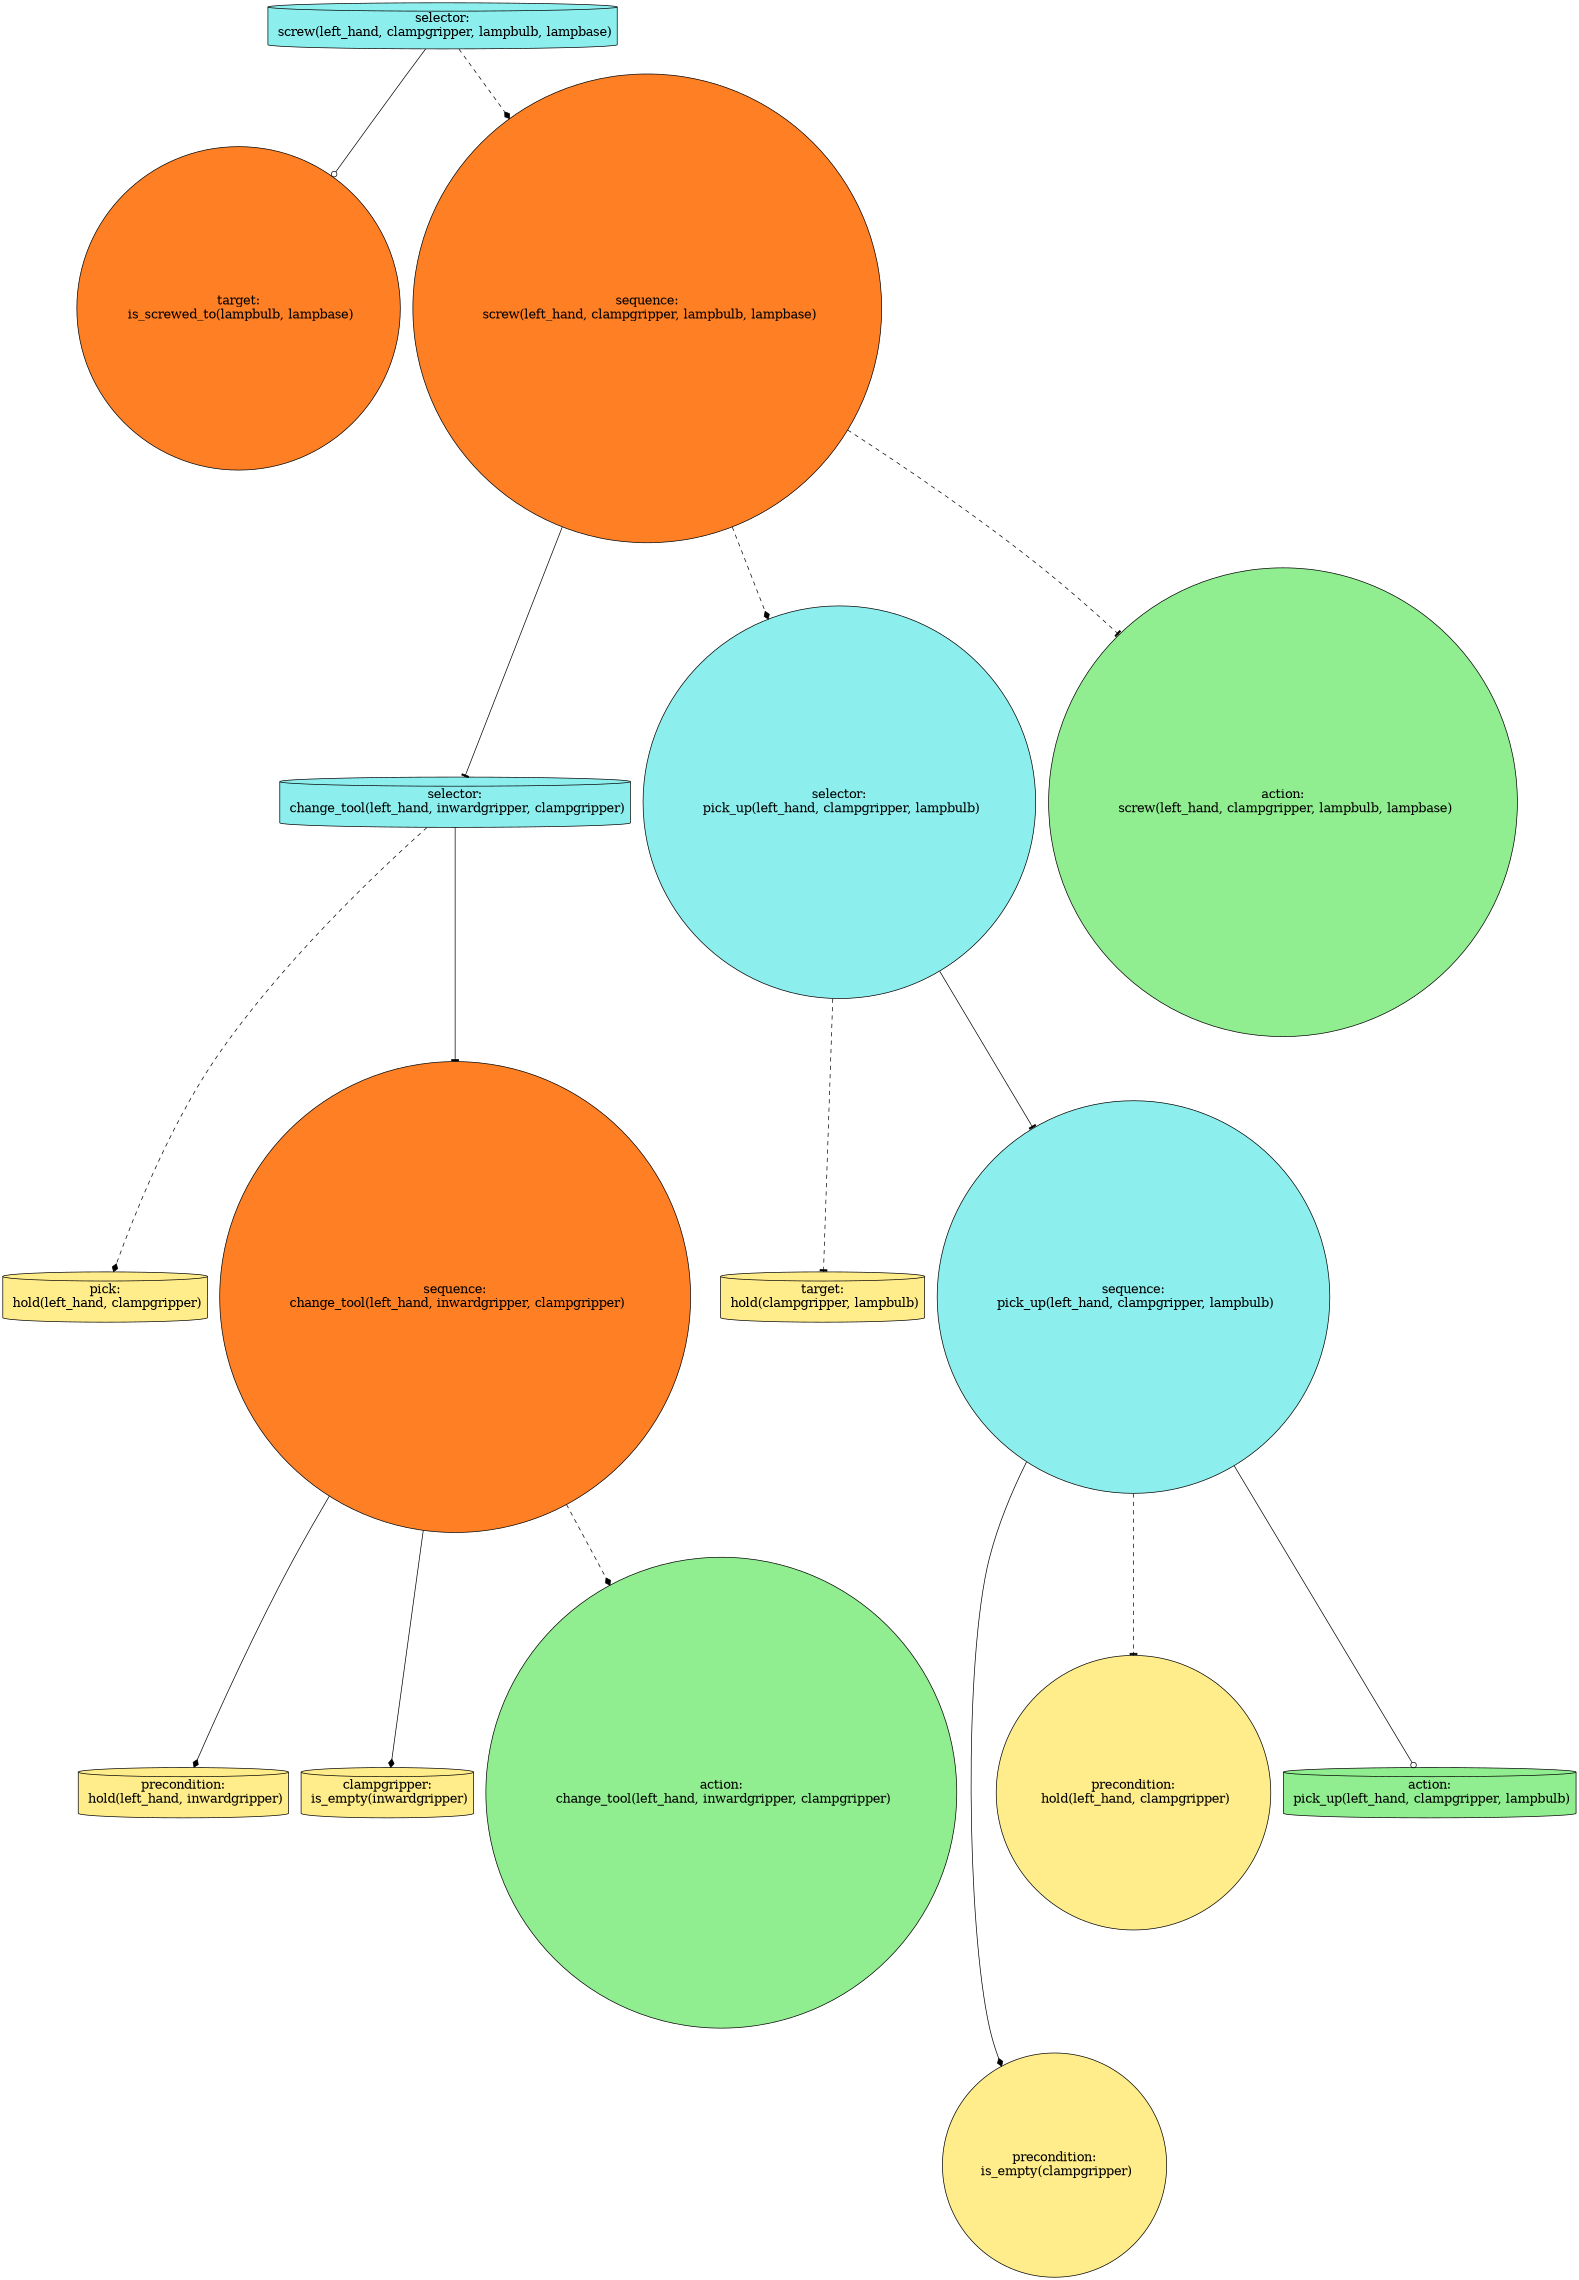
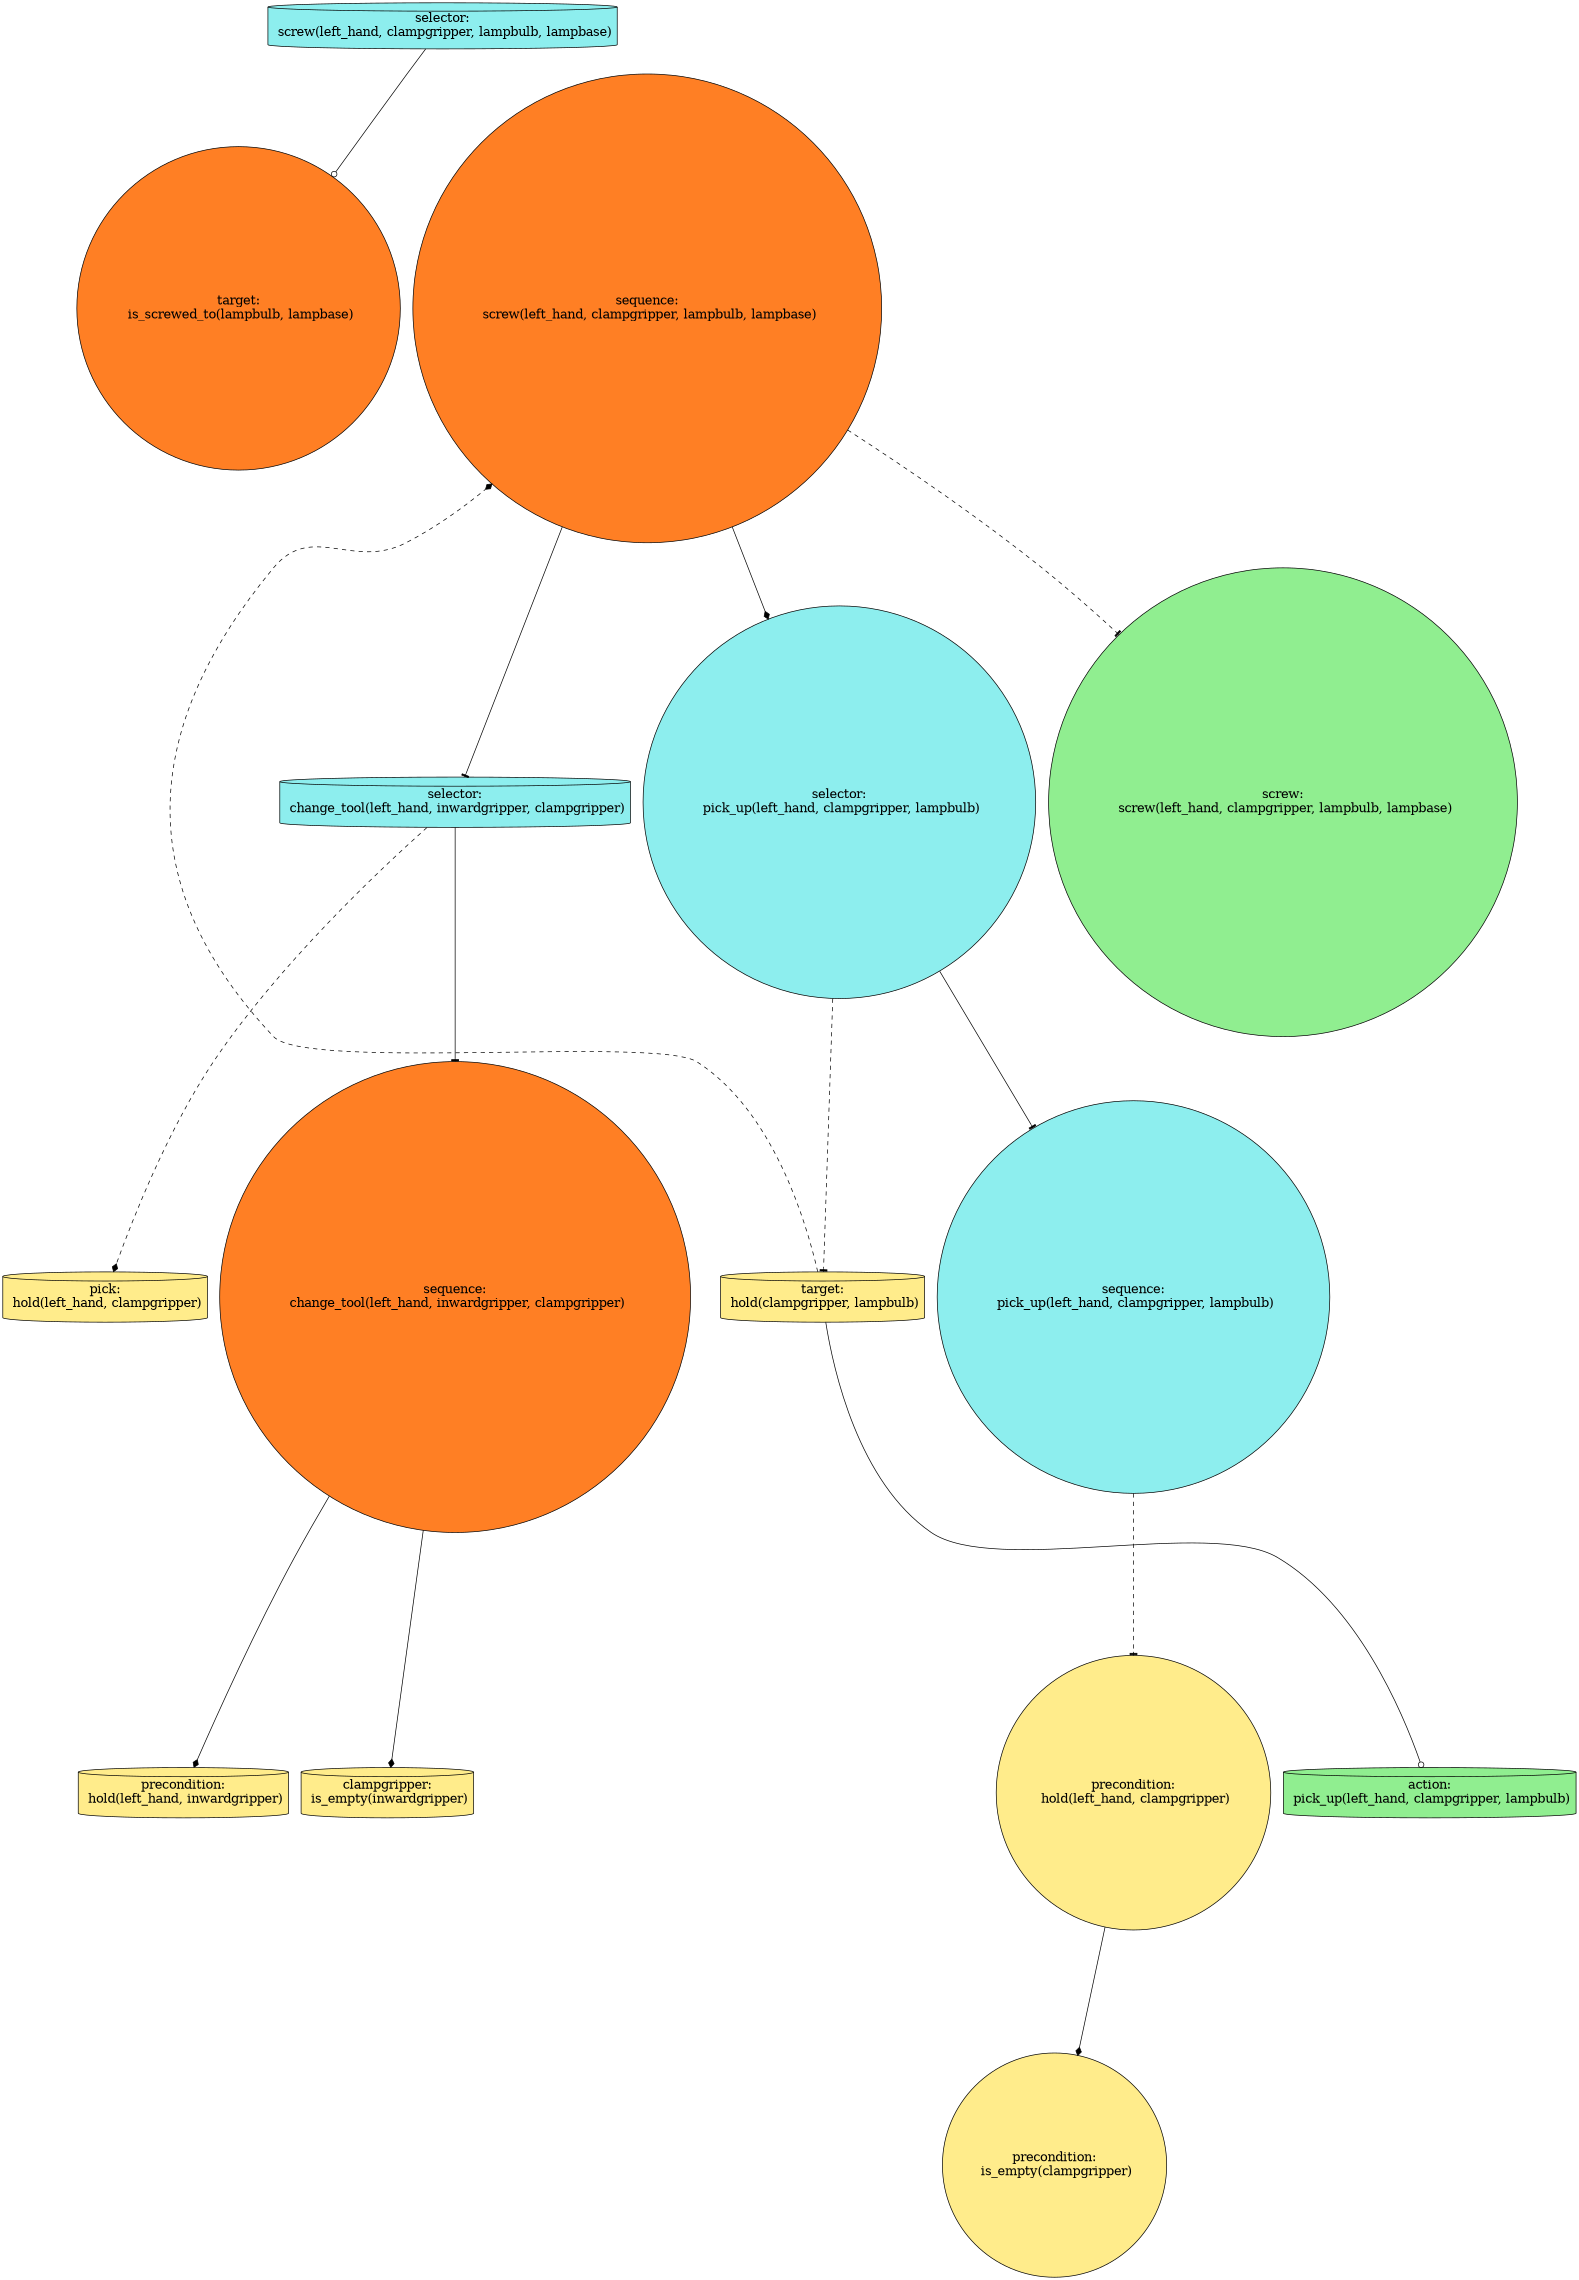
  digraph {
    fontname="times-roman"
    ordering=out
    node [fillcolor=lightgoldenrod1 fontcolor=black fontname="times-roman" fontsize=18 shape=circle style=filled]
    edge [arrowhead=diamond fontname="times-roman" style=solid]
    n1 [fillcolor=darkslategray2 label="selector:\n screw(left_hand, clampgripper, lampbulb, lampbase)" shape=cylinder]
    n2 [fillcolor=chocolate1 height=1.0 label="target:\n is_screwed_to(lampbulb, lampbase)"]
    n3 [fillcolor=chocolate1 height=1.0 label="sequence:\n screw(left_hand, clampgripper, lampbulb, lampbase)"]
    n4 [fillcolor=darkslategray2 height=1.0 label="selector:\n change_tool(left_hand, inwardgripper, clampgripper)" shape=cylinder]
    n5 [fillcolor=darkslategray2 height=1.0 label="selector:\n pick_up(left_hand, clampgripper, lampbulb)"]
-   n6 [fillcolor=lightgreen height=1.0 label="action:\n screw(left_hand, clampgripper, lampbulb, lampbase)"]
+   n6 [fillcolor=lightgreen height=1.0 label="screw:\n screw(left_hand, clampgripper, lampbulb, lampbase)"]
    n7 [height=1.0 label="pick:\n hold(left_hand, clampgripper)" shape=cylinder]
    n8 [fillcolor=chocolate1 height=1.0 label="sequence:\n change_tool(left_hand, inwardgripper, clampgripper)"]
    n9 [height=1.0 label="target:\n hold(clampgripper, lampbulb)" shape=cylinder]
    n10 [fillcolor=darkslategray2 height=1.0 label="sequence:\n pick_up(left_hand, clampgripper, lampbulb)"]
    n11 [height=1.0 label="precondition:\n hold(left_hand, inwardgripper)" shape=cylinder]
    n12 [height=1.0 label="clampgripper:\n is_empty(inwardgripper)" shape=cylinder]
-   n13 [fillcolor=lightgreen height=1.0 label="action:\n change_tool(left_hand, inwardgripper, clampgripper)"]
    n14 [height=1.0 label="precondition:\n is_empty(clampgripper)"]
    n15 [height=1.0 label="precondition:\n hold(left_hand, clampgripper)"]
    n16 [fillcolor=lightgreen height=1.0 label="action:\n pick_up(left_hand, clampgripper, lampbulb)" shape=cylinder]
    n1 -> n2 [arrowhead=odot]
-   n1 -> n3 [style=dashed]
+   n9 -> n3 [style=dashed]
    n3 -> n4 [arrowhead=tee]
-   n3 -> n5 [style=dashed]
+   n3 -> n5
    n3 -> n6 [arrowhead=tee style=dashed]
    n4 -> n7 [style=dashed]
    n4 -> n8 [arrowhead=tee]
    n5 -> n9 [arrowhead=tee style=dashed]
    n5 -> n10 [arrowhead=tee]
    n8 -> n11
    n8 -> n12
-   n8 -> n13 [style=dashed]
-   n10 -> n14
+   n15 -> n14
    n10 -> n15 [arrowhead=tee style=dashed]
-   n10 -> n16 [arrowhead=odot]
+   n9 -> n16 [arrowhead=odot]
  }
